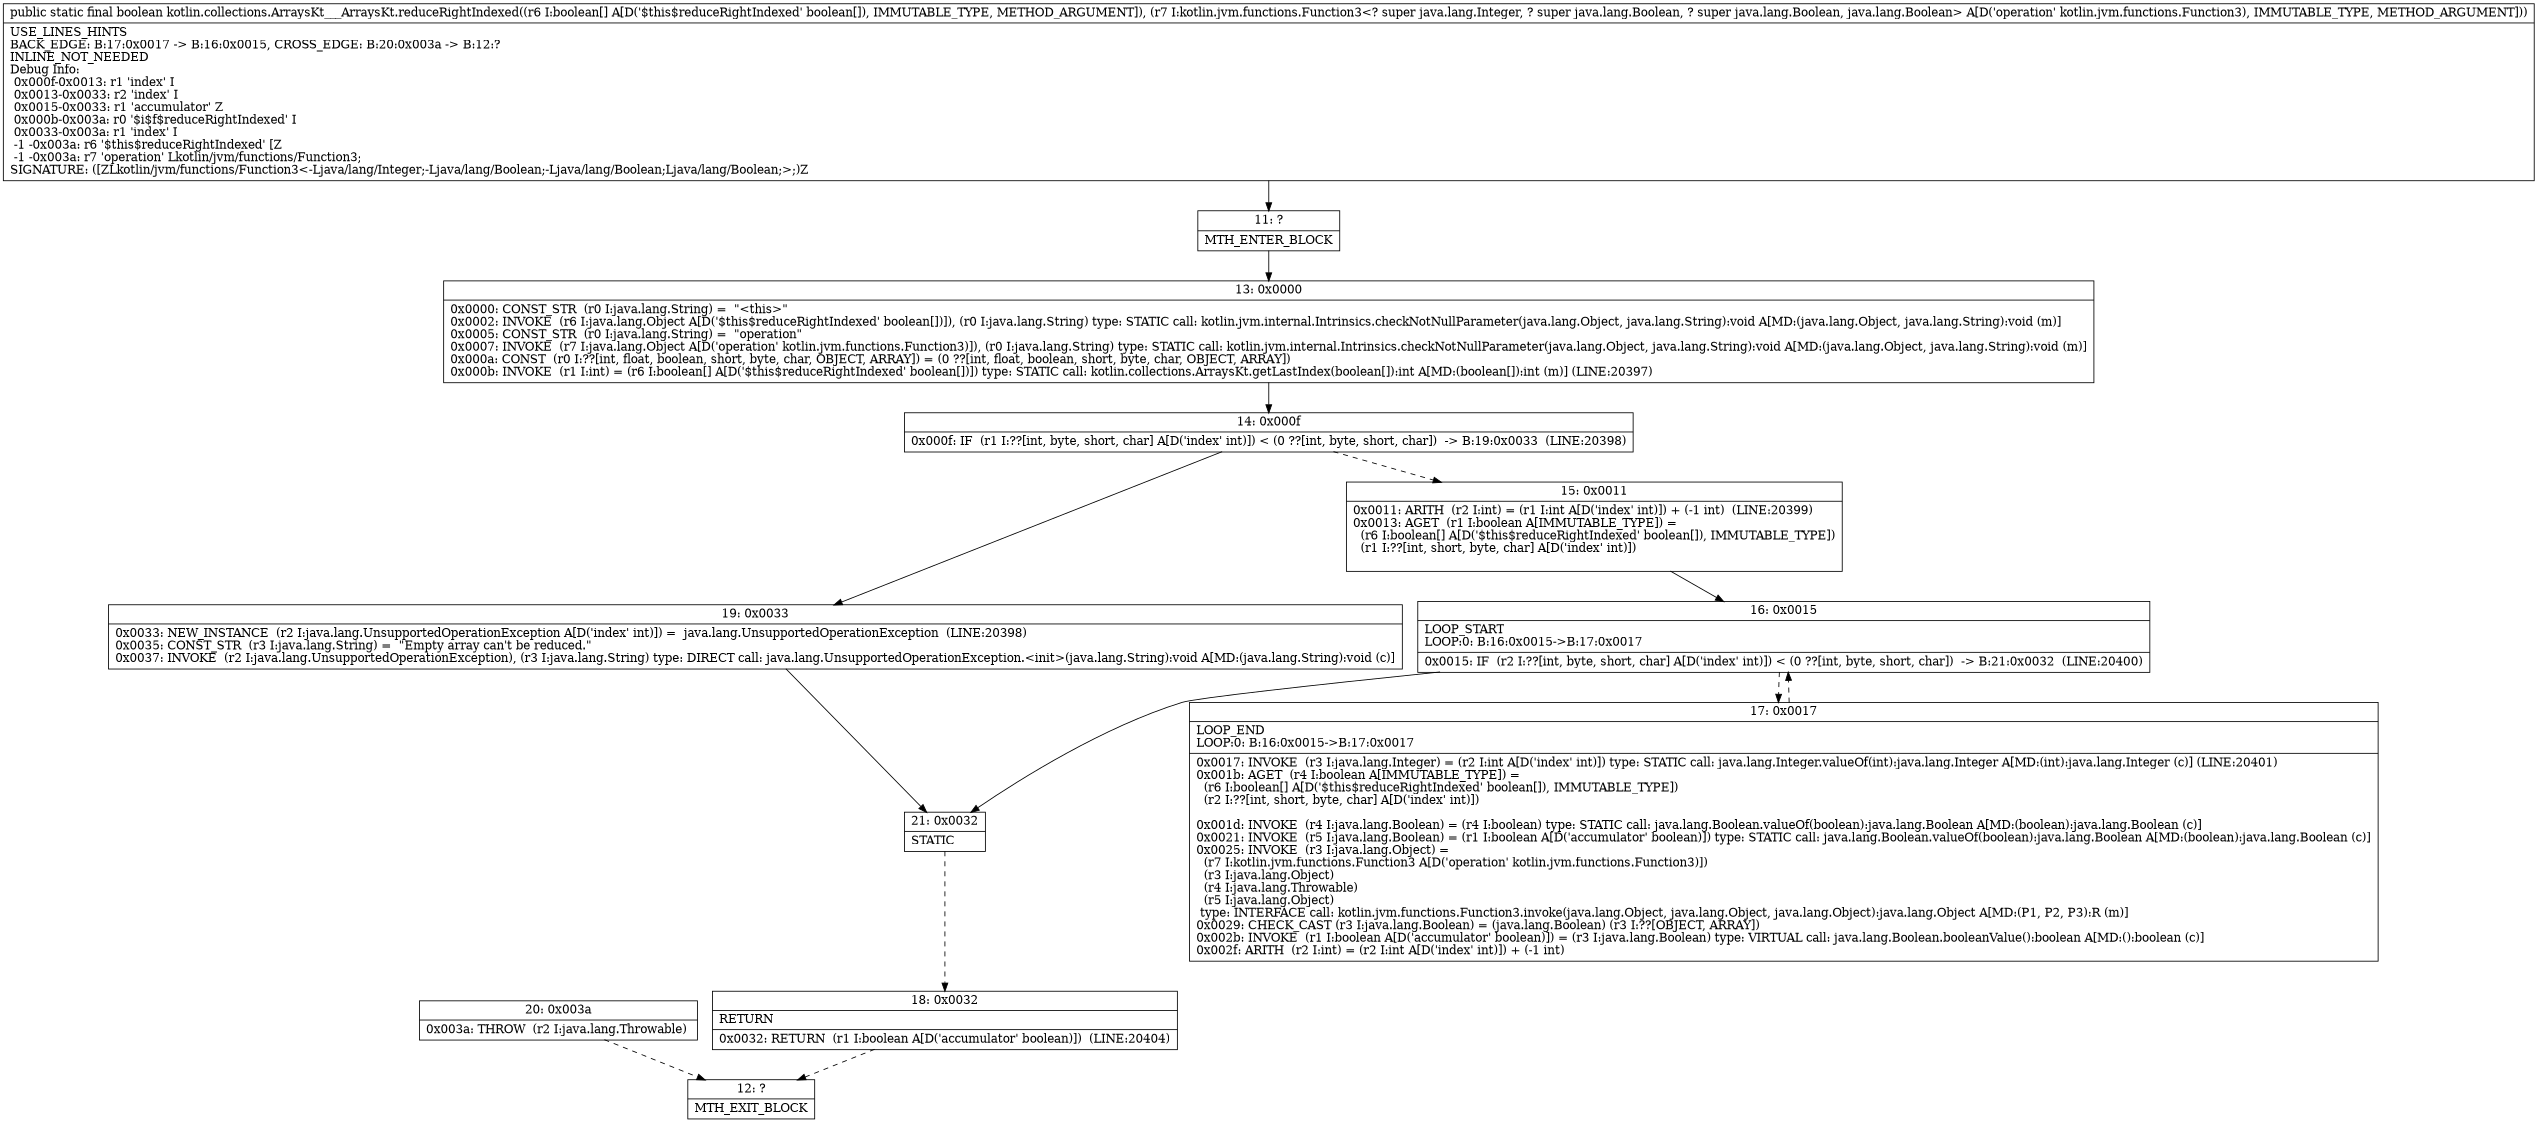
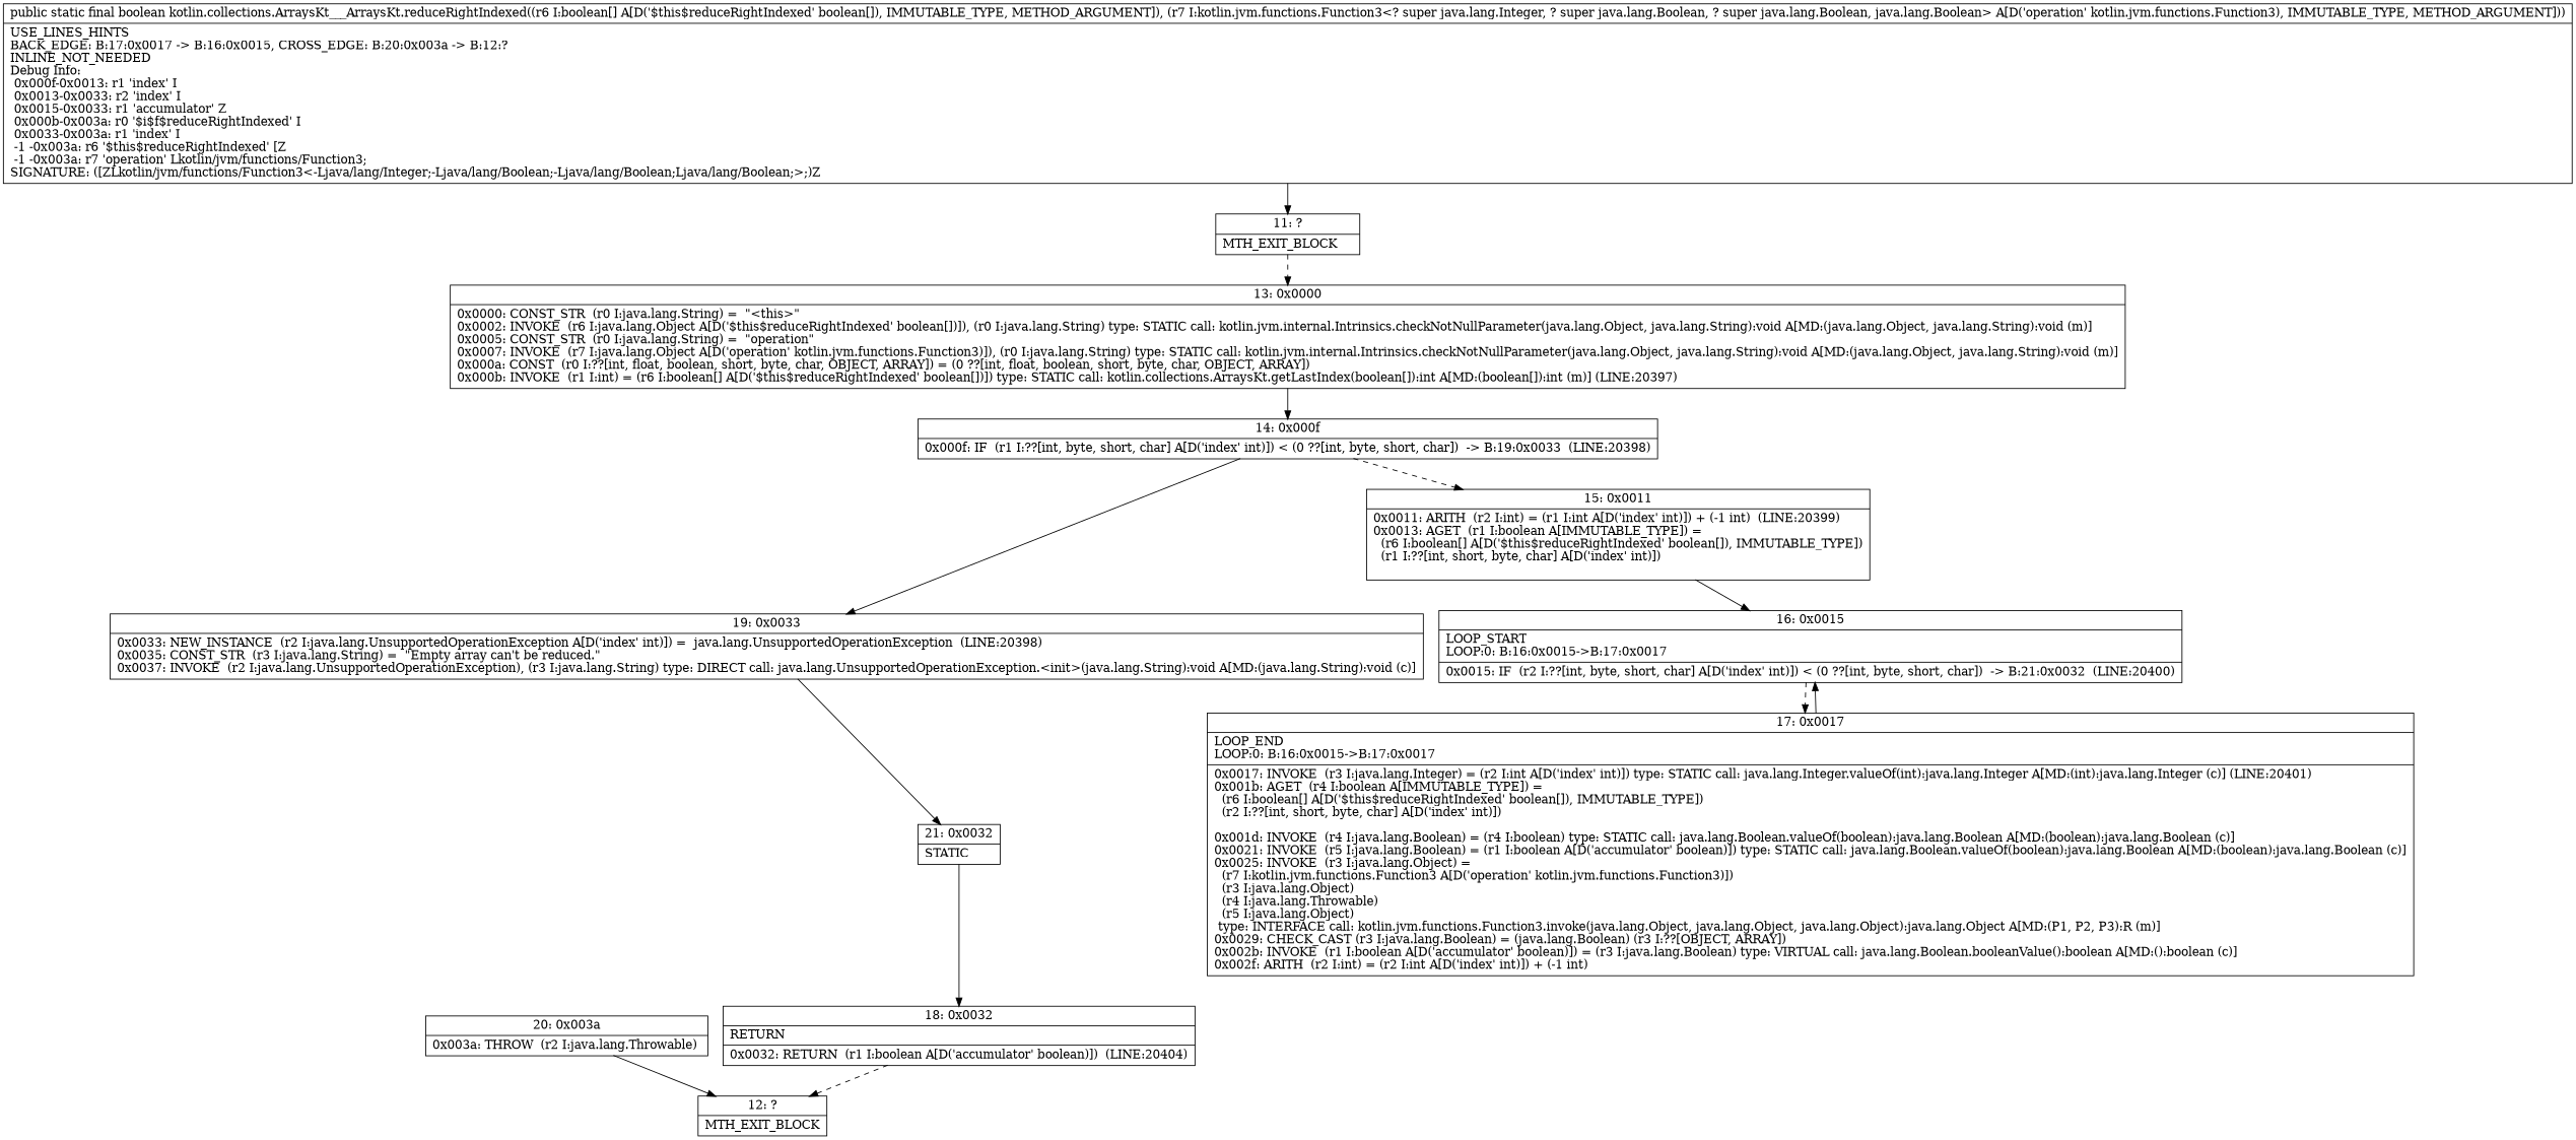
  digraph {
    node [shape=record]
-   n1 [label="{11\:\ ?|MTH_ENTER_BLOCK\l}"]
+   n1 [label="{11\:\ ?|MTH_EXIT_BLOCK\l}"]
    n2 [label="{13\:\ 0x0000|0x0000: CONST_STR  (r0 I:java.lang.String) =  \"\<this\>\" \l0x0002: INVOKE  (r6 I:java.lang.Object A[D('$this$reduceRightIndexed' boolean[])]), (r0 I:java.lang.String) type: STATIC call: kotlin.jvm.internal.Intrinsics.checkNotNullParameter(java.lang.Object, java.lang.String):void A[MD:(java.lang.Object, java.lang.String):void (m)]\l0x0005: CONST_STR  (r0 I:java.lang.String) =  \"operation\" \l0x0007: INVOKE  (r7 I:java.lang.Object A[D('operation' kotlin.jvm.functions.Function3)]), (r0 I:java.lang.String) type: STATIC call: kotlin.jvm.internal.Intrinsics.checkNotNullParameter(java.lang.Object, java.lang.String):void A[MD:(java.lang.Object, java.lang.String):void (m)]\l0x000a: CONST  (r0 I:??[int, float, boolean, short, byte, char, OBJECT, ARRAY]) = (0 ??[int, float, boolean, short, byte, char, OBJECT, ARRAY]) \l0x000b: INVOKE  (r1 I:int) = (r6 I:boolean[] A[D('$this$reduceRightIndexed' boolean[])]) type: STATIC call: kotlin.collections.ArraysKt.getLastIndex(boolean[]):int A[MD:(boolean[]):int (m)] (LINE:20397)\l}"]
    n3 [label="{14\:\ 0x000f|0x000f: IF  (r1 I:??[int, byte, short, char] A[D('index' int)]) \< (0 ??[int, byte, short, char])  \-\> B:19:0x0033  (LINE:20398)\l}"]
    n4 [label="{15\:\ 0x0011|0x0011: ARITH  (r2 I:int) = (r1 I:int A[D('index' int)]) + (\-1 int)  (LINE:20399)\l0x0013: AGET  (r1 I:boolean A[IMMUTABLE_TYPE]) = \l  (r6 I:boolean[] A[D('$this$reduceRightIndexed' boolean[]), IMMUTABLE_TYPE])\l  (r1 I:??[int, short, byte, char] A[D('index' int)])\l \l}"]
    n5 [label="{19\:\ 0x0033|0x0033: NEW_INSTANCE  (r2 I:java.lang.UnsupportedOperationException A[D('index' int)]) =  java.lang.UnsupportedOperationException  (LINE:20398)\l0x0035: CONST_STR  (r3 I:java.lang.String) =  \"Empty array can't be reduced.\" \l0x0037: INVOKE  (r2 I:java.lang.UnsupportedOperationException), (r3 I:java.lang.String) type: DIRECT call: java.lang.UnsupportedOperationException.\<init\>(java.lang.String):void A[MD:(java.lang.String):void (c)]\l}"]
    n6 [label="{16\:\ 0x0015|LOOP_START\lLOOP:0: B:16:0x0015\-\>B:17:0x0017\l|0x0015: IF  (r2 I:??[int, byte, short, char] A[D('index' int)]) \< (0 ??[int, byte, short, char])  \-\> B:21:0x0032  (LINE:20400)\l}"]
    n7 [label="{21\:\ 0x0032|STATIC\l}"]
    n8 [label="{17\:\ 0x0017|LOOP_END\lLOOP:0: B:16:0x0015\-\>B:17:0x0017\l|0x0017: INVOKE  (r3 I:java.lang.Integer) = (r2 I:int A[D('index' int)]) type: STATIC call: java.lang.Integer.valueOf(int):java.lang.Integer A[MD:(int):java.lang.Integer (c)] (LINE:20401)\l0x001b: AGET  (r4 I:boolean A[IMMUTABLE_TYPE]) = \l  (r6 I:boolean[] A[D('$this$reduceRightIndexed' boolean[]), IMMUTABLE_TYPE])\l  (r2 I:??[int, short, byte, char] A[D('index' int)])\l \l0x001d: INVOKE  (r4 I:java.lang.Boolean) = (r4 I:boolean) type: STATIC call: java.lang.Boolean.valueOf(boolean):java.lang.Boolean A[MD:(boolean):java.lang.Boolean (c)]\l0x0021: INVOKE  (r5 I:java.lang.Boolean) = (r1 I:boolean A[D('accumulator' boolean)]) type: STATIC call: java.lang.Boolean.valueOf(boolean):java.lang.Boolean A[MD:(boolean):java.lang.Boolean (c)]\l0x0025: INVOKE  (r3 I:java.lang.Object) = \l  (r7 I:kotlin.jvm.functions.Function3 A[D('operation' kotlin.jvm.functions.Function3)])\l  (r3 I:java.lang.Object)\l  (r4 I:java.lang.Throwable)\l  (r5 I:java.lang.Object)\l type: INTERFACE call: kotlin.jvm.functions.Function3.invoke(java.lang.Object, java.lang.Object, java.lang.Object):java.lang.Object A[MD:(P1, P2, P3):R (m)]\l0x0029: CHECK_CAST (r3 I:java.lang.Boolean) = (java.lang.Boolean) (r3 I:??[OBJECT, ARRAY]) \l0x002b: INVOKE  (r1 I:boolean A[D('accumulator' boolean)]) = (r3 I:java.lang.Boolean) type: VIRTUAL call: java.lang.Boolean.booleanValue():boolean A[MD:():boolean (c)]\l0x002f: ARITH  (r2 I:int) = (r2 I:int A[D('index' int)]) + (\-1 int) \l}"]
    n9 [label="{18\:\ 0x0032|RETURN\l|0x0032: RETURN  (r1 I:boolean A[D('accumulator' boolean)])  (LINE:20404)\l}"]
    n10 [label="{12\:\ ?|MTH_EXIT_BLOCK\l}"]
    n11 [label="{20\:\ 0x003a|0x003a: THROW  (r2 I:java.lang.Throwable) \l}"]
    n12 [label="{public static final boolean kotlin.collections.ArraysKt___ArraysKt.reduceRightIndexed((r6 I:boolean[] A[D('$this$reduceRightIndexed' boolean[]), IMMUTABLE_TYPE, METHOD_ARGUMENT]), (r7 I:kotlin.jvm.functions.Function3\<? super java.lang.Integer, ? super java.lang.Boolean, ? super java.lang.Boolean, java.lang.Boolean\> A[D('operation' kotlin.jvm.functions.Function3), IMMUTABLE_TYPE, METHOD_ARGUMENT]))  | USE_LINES_HINTS\lBACK_EDGE: B:17:0x0017 \-\> B:16:0x0015, CROSS_EDGE: B:20:0x003a \-\> B:12:?\lINLINE_NOT_NEEDED\lDebug Info:\l  0x000f\-0x0013: r1 'index' I\l  0x0013\-0x0033: r2 'index' I\l  0x0015\-0x0033: r1 'accumulator' Z\l  0x000b\-0x003a: r0 '$i$f$reduceRightIndexed' I\l  0x0033\-0x003a: r1 'index' I\l  \-1 \-0x003a: r6 '$this$reduceRightIndexed' [Z\l  \-1 \-0x003a: r7 'operation' Lkotlin\/jvm\/functions\/Function3;\lSIGNATURE: ([ZLkotlin\/jvm\/functions\/Function3\<\-Ljava\/lang\/Integer;\-Ljava\/lang\/Boolean;\-Ljava\/lang\/Boolean;Ljava\/lang\/Boolean;\>;)Z\l}"]
-   n1 -> n2
+   n1 -> n2 [style=dashed]
    n2 -> n3
    n3 -> n4 [style=dashed]
    n3 -> n5
    n4 -> n6
    n5 -> n7
-   n6 -> n7
    n6 -> n8 [style=dashed]
-   n7 -> n9 [style=dashed]
-   n8 -> n6 [style=dashed]
+   n7 -> n9
+   n8 -> n6
    n9 -> n10 [style=dashed]
-   n11 -> n10 [style=dashed]
+   n11 -> n10
    n12 -> n1
  }
